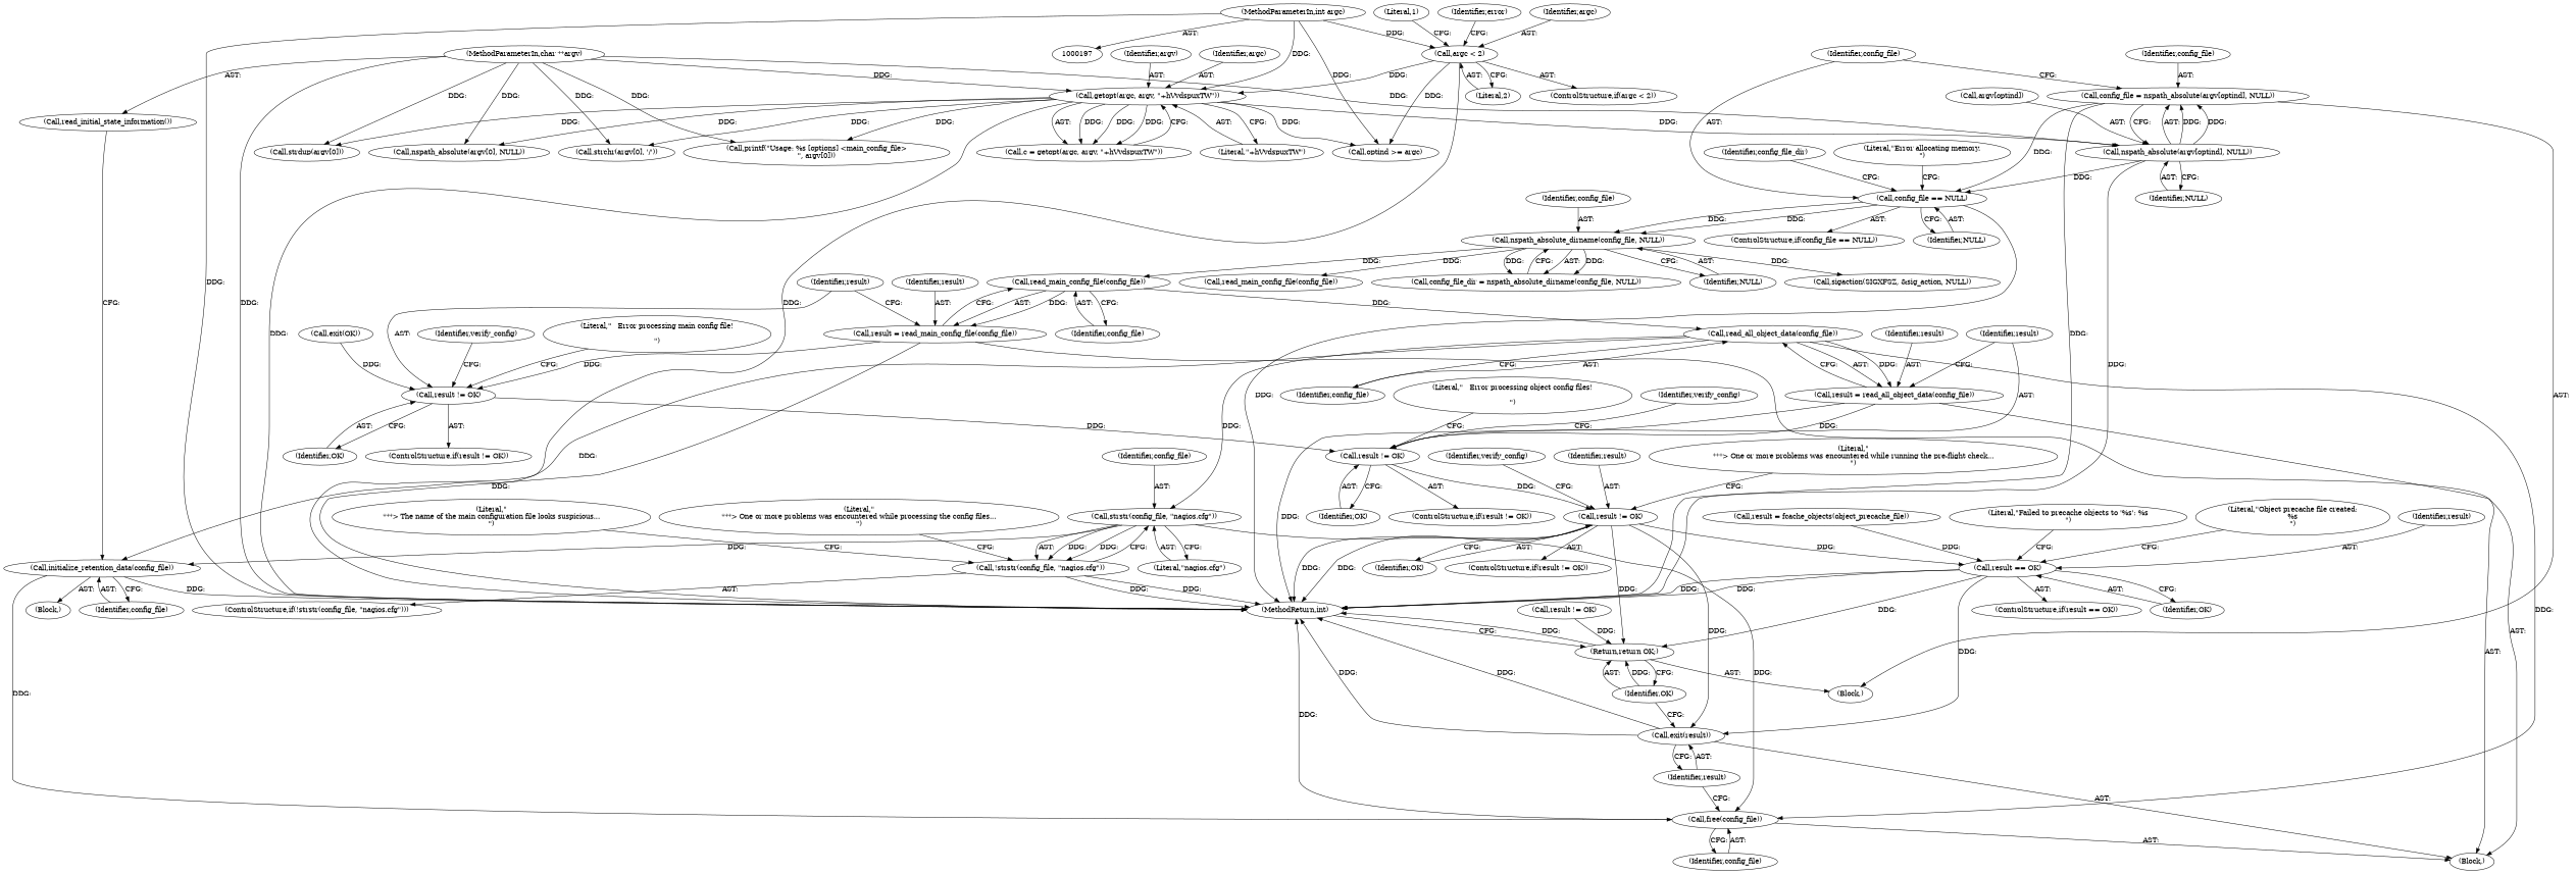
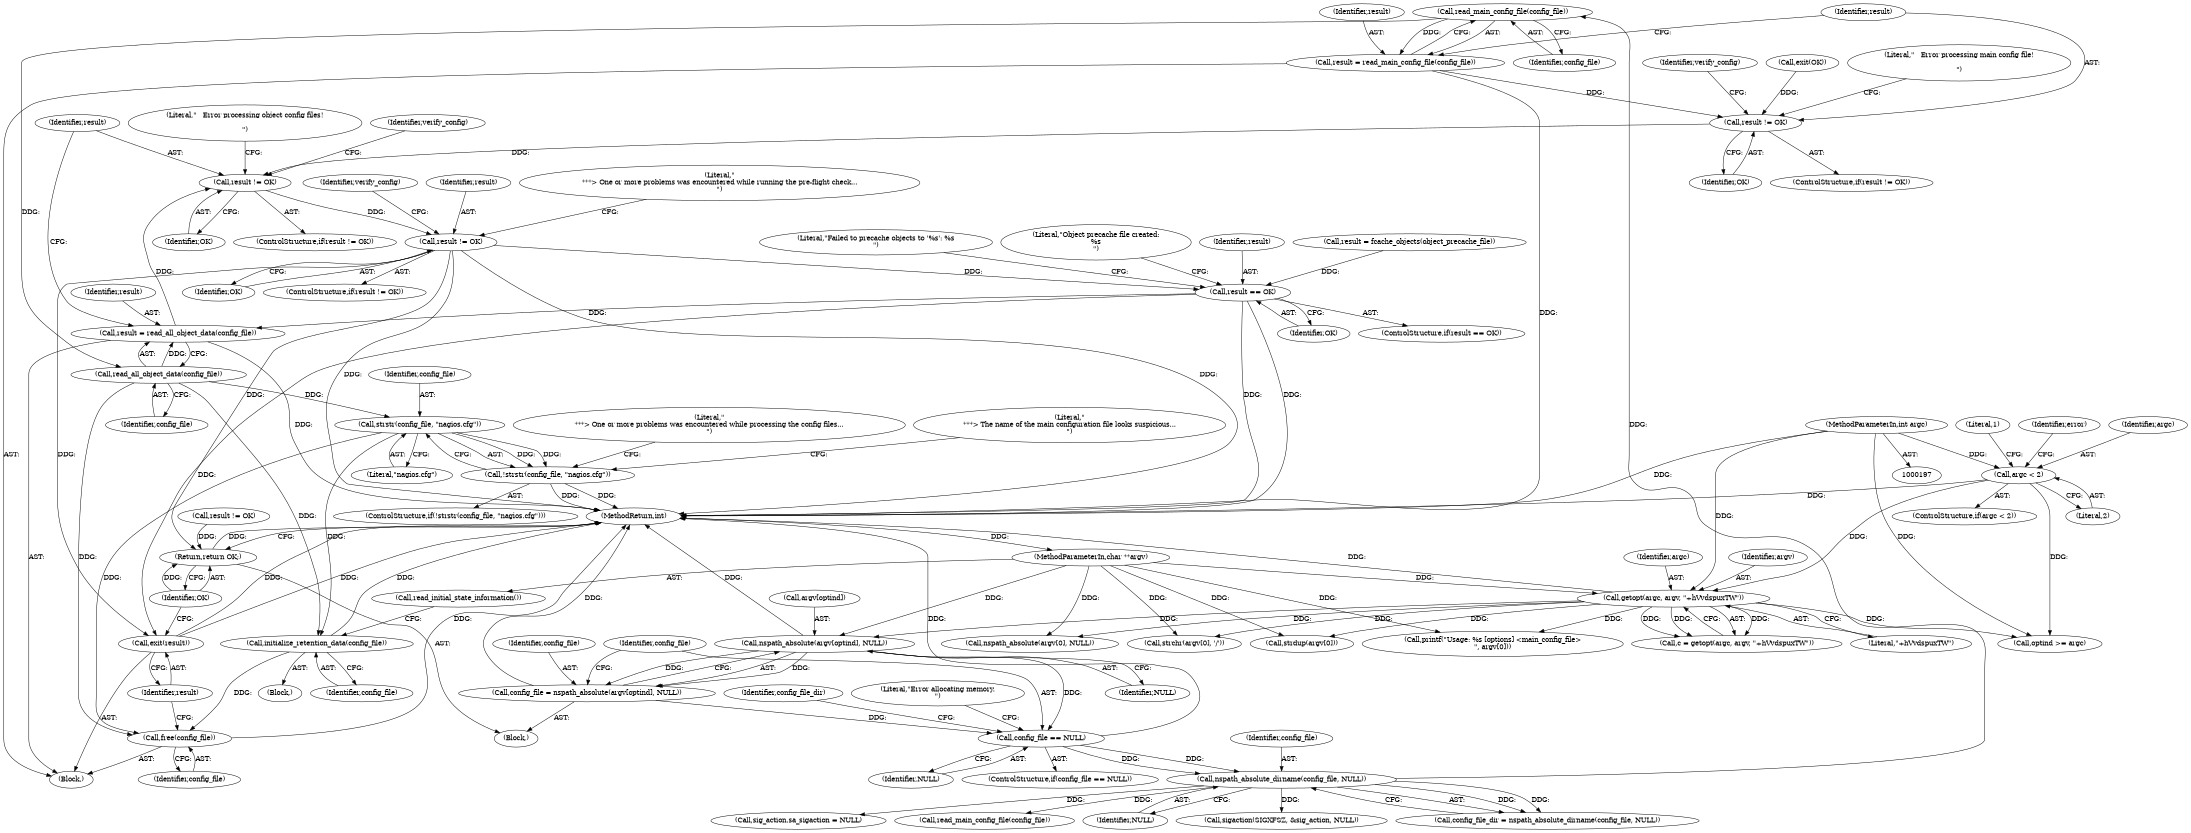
  digraph {
    n1 [label="(Call,read_main_config_file(config_file))"]
    n2 [label="(Call,result = read_main_config_file(config_file))"]
    n3 [label="(Call,read_all_object_data(config_file))"]
    n4 [label="(Identifier,config_file)"]
    n5 [label="(MethodReturn,int)"]
    n6 [label="(Call,result != OK)"]
    n7 [label="(Block,)"]
    n8 [label="(Call,result = read_all_object_data(config_file))"]
    n9 [label="(Call,strstr(config_file, \"nagios.cfg\"))"]
    n10 [label="(Call,initialize_retention_data(config_file))"]
    n11 [label="(Call,free(config_file))"]
    n12 [label="(Identifier,config_file)"]
    n13 [label="(Call,nspath_absolute_dirname(config_file, NULL))"]
+   n14 [label="(Call,sig_action.sa_sigaction = NULL)"]
    n15 [label="(Call,read_main_config_file(config_file))"]
    n16 [label="(Identifier,NULL)"]
    n17 [label="(Call,sigaction(SIGXFSZ, &sig_action, NULL))"]
    n18 [label="(Call,config_file_dir = nspath_absolute_dirname(config_file, NULL))"]
    n19 [label="(Call,config_file == NULL)"]
    n20 [label="(ControlStructure,if(config_file == NULL))"]
    n21 [label="(Identifier,NULL)"]
    n22 [label="(Return,return OK;)"]
    n23 [label="(Call,config_file = nspath_absolute(argv[optind], NULL))"]
    n24 [label="(Call,nspath_absolute(argv[optind], NULL))"]
    n25 [label="(Block,)"]
    n26 [label="(Identifier,NULL)"]
    n27 [label="(Call,getopt(argc, argv, \"+hVvdspuxTW\"))"]
    n28 [label="(Call,printf(\"Usage: %s [options] <main_config_file>\n\", argv[0]))"]
    n29 [label="(Call,c = getopt(argc, argv, \"+hVvdspuxTW\"))"]
    n30 [label="(Call,nspath_absolute(argv[0], NULL))"]
    n31 [label="(Literal,\"+hVvdspuxTW\")"]
    n32 [label="(Call,strchr(argv[0], '/'))"]
    n33 [label="(Call,strdup(argv[0]))"]
    n34 [label="(Call,optind >= argc)"]
    n35 [label="(Call,argc < 2)"]
    n36 [label="(Literal,2)"]
    n37 [label="(ControlStructure,if(argc < 2))"]
    n38 [label="(MethodParameterIn,int argc)"]
    1000197
    n40 [label="(MethodParameterIn,char **argv)"]
    n41 [label="(Call,read_initial_state_information())"]
    n42 [label="(Call,result != OK)"]
    n43 [label="(Identifier,OK)"]
    n44 [label="(ControlStructure,if(result != OK))"]
    n45 [label="(Call,result != OK)"]
    n46 [label="(Identifier,OK)"]
    n47 [label="(ControlStructure,if(result != OK))"]
    n48 [label="(Call,result == OK)"]
    n49 [label="(Call,exit(result))"]
    n50 [label="(Identifier,OK)"]
    n51 [label="(ControlStructure,if(result != OK))"]
    n52 [label="(ControlStructure,if(result == OK))"]
    n53 [label="(Identifier,OK)"]
    n54 [label="(Identifier,result)"]
    n55 [label="(Identifier,OK)"]
    n56 [label="(Call,!strstr(config_file, \"nagios.cfg\"))"]
    n57 [label="(Literal,\"nagios.cfg\")"]
    n58 [label="(Block,)"]
    n59 [label="(Identifier,config_file)"]
    n60 [label="(Identifier,config_file)"]
    n61 [label="(ControlStructure,if(!strstr(config_file, \"nagios.cfg\")))"]
    n62 [label="(Literal,1)"]
    n63 [label="(Call,result = fcache_objects(object_precache_file))"]
    n64 [label="(Identifier,config_file)"]
    n65 [label="(Identifier,verify_config)"]
    n66 [label="(Identifier,config_file)"]
    n67 [label="(Identifier,config_file)"]
    n68 [label="(Identifier,result)"]
    n69 [label="(Identifier,error)"]
    n70 [label="(Literal,\"\n***> One or more problems was encountered while running the pre-flight check...\n\")"]
    n71 [label="(Literal,\"Failed to precache objects to '%s': %s\n\")"]
    n72 [label="(Literal,\"Object precache file created:\n%s\n\")"]
    n73 [label="(Identifier,verify_config)"]
    n74 [label="(Literal,\"\n***> One or more problems was encountered while processing the config files...\n\")"]
    n75 [label="(Identifier,argv)"]
    n76 [label="(Identifier,config_file)"]
    n77 [label="(Literal,\"   Error processing object config files!\n\n\")"]
    n78 [label="(Identifier,argc)"]
    n79 [label="(Call,exit(OK))"]
    n80 [label="(Identifier,config_file_dir)"]
    n81 [label="(Literal,\"\n***> The name of the main configuration file looks suspicious...\n\")"]
    n82 [label="(Identifier,result)"]
    n83 [label="(Identifier,result)"]
    n84 [label="(Call,result != OK)"]
    n85 [label="(Literal,\"Error allocating memory.\n\")"]
    n86 [label="(Identifier,verify_config)"]
    n87 [label="(Identifier,result)"]
    n88 [label="(Literal,\"   Error processing main config file!\n\n\")"]
    n89 [label="(Identifier,argc)"]
    n90 [label="(Identifier,result)"]
    n91 [label="(Call,argv[optind])"]
    n92 [label="(Identifier,result)"]
    n1 -> n2 [label="AST: "]
    n1 -> n2 [label="DDG: "]
    n1 -> n3 [label="DDG: "]
    n1 -> n4 [label="CFG: "]
    n2 -> n1 [label="CFG: "]
    n2 -> n5 [label="DDG: "]
    n2 -> n6 [label="DDG: "]
    n2 -> n7 [label="AST: "]
    n3 -> n8 [label="AST: "]
    n3 -> n8 [label="DDG: "]
    n3 -> n9 [label="DDG: "]
    n3 -> n10 [label="DDG: "]
    n3 -> n11 [label="DDG: "]
    n3 -> n12 [label="CFG: "]
    n4 -> n1 [label="AST: "]
    n5 -> n22 [label="CFG: "]
    n6 -> n42 [label="DDG: "]
    n6 -> n43 [label="CFG: "]
    n6 -> n44 [label="AST: "]
    n8 -> n3 [label="CFG: "]
    n8 -> n5 [label="DDG: "]
    n8 -> n7 [label="AST: "]
    n8 -> n42 [label="DDG: "]
    n9 -> n10 [label="DDG: "]
    n9 -> n11 [label="DDG: "]
    n9 -> n56 [label="AST: "]
    n9 -> n56 [label="DDG: "]
    n9 -> n56 [label="DDG: "]
    n9 -> n57 [label="CFG: "]
    n10 -> n5 [label="DDG: "]
    n10 -> n11 [label="DDG: "]
    n10 -> n58 [label="AST: "]
    n10 -> n59 [label="CFG: "]
    n11 -> n5 [label="DDG: "]
    n11 -> n7 [label="AST: "]
    n11 -> n60 [label="CFG: "]
    n12 -> n3 [label="AST: "]
    n13 -> n1 [label="DDG: "]
+   n13 -> n14 [label="DDG: "]
    n13 -> n15 [label="DDG: "]
    n13 -> n16 [label="CFG: "]
    n13 -> n17 [label="DDG: "]
    n13 -> n18 [label="AST: "]
    n13 -> n18 [label="DDG: "]
    n13 -> n18 [label="DDG: "]
    n16 -> n13 [label="AST: "]
    n18 -> n13 [label="CFG: "]
    n19 -> n5 [label="DDG: "]
    n19 -> n13 [label="DDG: "]
    n19 -> n13 [label="DDG: "]
    n19 -> n20 [label="AST: "]
    n19 -> n21 [label="CFG: "]
    n21 -> n19 [label="AST: "]
    n22 -> n5 [label="DDG: "]
    n22 -> n25 [label="AST: "]
    n22 -> n55 [label="CFG: "]
    n23 -> n5 [label="DDG: "]
    n23 -> n19 [label="DDG: "]
    n23 -> n24 [label="CFG: "]
    n23 -> n25 [label="AST: "]
    n24 -> n5 [label="DDG: "]
    n24 -> n19 [label="DDG: "]
    n24 -> n23 [label="AST: "]
    n24 -> n23 [label="DDG: "]
    n24 -> n23 [label="DDG: "]
    n24 -> n26 [label="CFG: "]
    n26 -> n24 [label="AST: "]
    n27 -> n5 [label="DDG: "]
    n27 -> n24 [label="DDG: "]
    n27 -> n28 [label="DDG: "]
    n27 -> n29 [label="AST: "]
    n27 -> n29 [label="DDG: "]
    n27 -> n29 [label="DDG: "]
    n27 -> n29 [label="DDG: "]
    n27 -> n30 [label="DDG: "]
    n27 -> n31 [label="CFG: "]
    n27 -> n32 [label="DDG: "]
    n27 -> n33 [label="DDG: "]
    n27 -> n34 [label="DDG: "]
    n29 -> n27 [label="CFG: "]
    n31 -> n27 [label="AST: "]
    n35 -> n5 [label="DDG: "]
    n35 -> n27 [label="DDG: "]
    n35 -> n34 [label="DDG: "]
    n35 -> n36 [label="CFG: "]
    n35 -> n37 [label="AST: "]
    n36 -> n35 [label="AST: "]
    n38 -> n5 [label="DDG: "]
    n38 -> n27 [label="DDG: "]
    n38 -> n34 [label="DDG: "]
    n38 -> n35 [label="DDG: "]
    n38 -> 1000197 [label="AST: "]
-   n40 -> n5 [label="DDG: "]
+   n5 -> n40 [label="DDG: "]
    n40 -> n24 [label="DDG: "]
    n40 -> n27 [label="DDG: "]
    n40 -> n28 [label="DDG: "]
    n40 -> n30 [label="DDG: "]
    n40 -> n32 [label="DDG: "]
    n40 -> n33 [label="DDG: "]
    n40 -> n41 [label="AST: "]
    n41 -> n10 [label="CFG: "]
    n42 -> n45 [label="DDG: "]
    n42 -> n46 [label="CFG: "]
    n42 -> n47 [label="AST: "]
    n43 -> n6 [label="AST: "]
    n45 -> n5 [label="DDG: "]
    n45 -> n5 [label="DDG: "]
    n45 -> n22 [label="DDG: "]
    n45 -> n48 [label="DDG: "]
    n45 -> n49 [label="DDG: "]
    n45 -> n50 [label="CFG: "]
    n45 -> n51 [label="AST: "]
    n46 -> n42 [label="AST: "]
    n48 -> n5 [label="DDG: "]
    n48 -> n5 [label="DDG: "]
-   n48 -> n22 [label="DDG: "]
+   n48 -> n8 [label="DDG: "]
    n48 -> n49 [label="DDG: "]
    n48 -> n52 [label="AST: "]
    n48 -> n53 [label="CFG: "]
    n49 -> n5 [label="DDG: "]
    n49 -> n5 [label="DDG: "]
    n49 -> n7 [label="AST: "]
    n49 -> n54 [label="CFG: "]
    n50 -> n45 [label="AST: "]
    n53 -> n48 [label="AST: "]
    n54 -> n11 [label="CFG: "]
    n54 -> n49 [label="AST: "]
    n55 -> n22 [label="AST: "]
    n55 -> n22 [label="DDG: "]
    n55 -> n49 [label="CFG: "]
    n56 -> n5 [label="DDG: "]
    n56 -> n5 [label="DDG: "]
    n56 -> n9 [label="CFG: "]
    n56 -> n61 [label="AST: "]
    n57 -> n9 [label="AST: "]
    n59 -> n10 [label="AST: "]
    n60 -> n11 [label="AST: "]
    n62 -> n35 [label="CFG: "]
    n63 -> n48 [label="DDG: "]
    n64 -> n9 [label="AST: "]
    n65 -> n6 [label="CFG: "]
    n66 -> n19 [label="AST: "]
    n66 -> n23 [label="CFG: "]
    n67 -> n13 [label="AST: "]
    n68 -> n2 [label="AST: "]
    n69 -> n35 [label="CFG: "]
    n70 -> n45 [label="CFG: "]
    n71 -> n48 [label="CFG: "]
    n72 -> n48 [label="CFG: "]
    n73 -> n42 [label="CFG: "]
    n74 -> n56 [label="CFG: "]
    n75 -> n27 [label="AST: "]
    n76 -> n23 [label="AST: "]
    n77 -> n42 [label="CFG: "]
    n78 -> n35 [label="AST: "]
    n79 -> n6 [label="DDG: "]
    n80 -> n19 [label="CFG: "]
    n81 -> n56 [label="CFG: "]
    n82 -> n2 [label="CFG: "]
    n82 -> n6 [label="AST: "]
    n83 -> n48 [label="AST: "]
    n84 -> n22 [label="DDG: "]
    n85 -> n19 [label="CFG: "]
    n86 -> n45 [label="CFG: "]
    n87 -> n8 [label="AST: "]
    n88 -> n6 [label="CFG: "]
    n89 -> n27 [label="AST: "]
    n90 -> n8 [label="CFG: "]
    n90 -> n42 [label="AST: "]
    n91 -> n24 [label="AST: "]
    n92 -> n45 [label="AST: "]
  }
